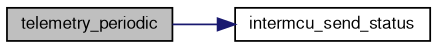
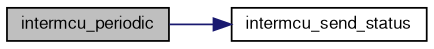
  digraph {
    rankdir=LR
    node [color=black fontname=FreeSans fontsize=10 shape=record style=filled]
-   n1 [fillcolor=grey75 fontcolor=black height=0.2 label=telemetry_periodic width=0.4]
+   n1 [fillcolor=grey75 fontcolor=black height=0.2 label=intermcu_periodic width=0.4]
    n2 [fillcolor=white height=0.2 label=intermcu_send_status width=0.4]
    n1 -> n2 [color=midnightblue fontname=FreeSans fontsize=10 labelfontname=FreeSans labelfontsize=10 style=solid]
  }
